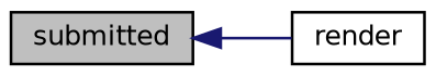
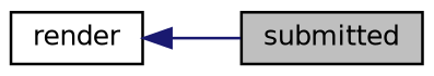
  digraph {
    rankdir=LR
    node [color=black fontname=Helvetica fontsize=10 shape=record style=filled]
    n1 [fillcolor=grey75 fontcolor=black height=0.2 label=submitted width=0.4]
    n2 [fillcolor=white height=0.2 label=render width=0.4]
-   n1 -> n2 [color=midnightblue dir=back fontname=Helvetica fontsize=10 labelfontname=Helvetica labelfontsize=10 style=solid]
+   n2 -> n1 [color=midnightblue dir=back fontname=Helvetica fontsize=10 labelfontname=Helvetica labelfontsize=10 style=solid]
  }
